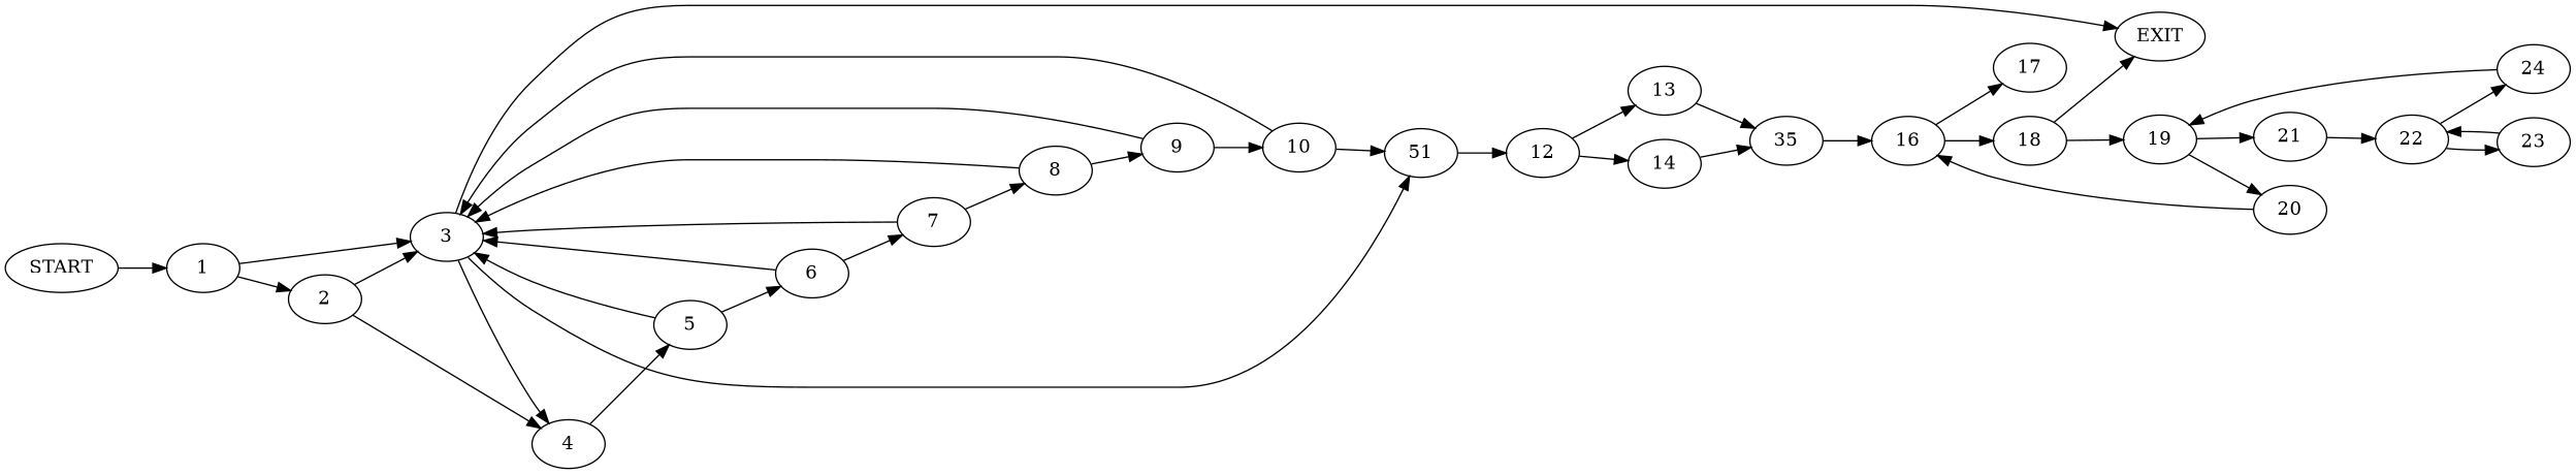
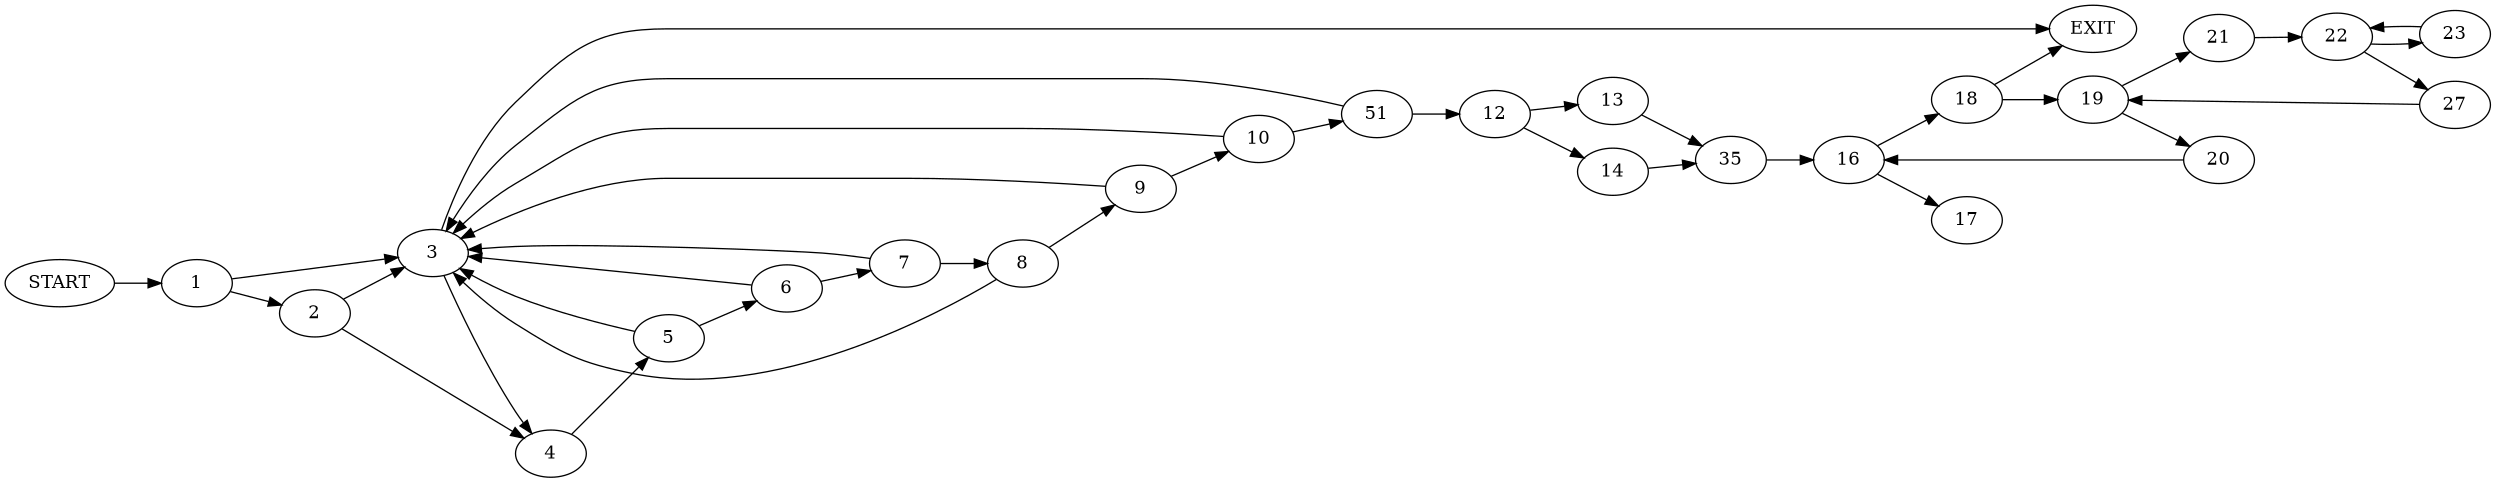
  digraph {
    rankdir=LR
    n1 [label=START]
    1
    2
    3
    n5 [label=EXIT]
    4
    5
    6
    7
    8
    9
    10
    n13 [label=51]
    12
    13
    14
    n17 [label=35]
    16
    17
    18
    19
    20
    21
    22
    23
-   24
+   24 [label=27]
    n1 -> 1
    1 -> 2
    1 -> 3
    2 -> 3
    2 -> 4
    3 -> n5
    3 -> 4
    4 -> 5
    5 -> 3
    5 -> 6
    6 -> 3
    6 -> 7
    7 -> 3
    7 -> 8
    8 -> 3
    8 -> 9
    9 -> 3
    9 -> 10
    10 -> 3
    10 -> n13
-   3 -> n13
+   n13 -> 3
    n13 -> 12
    12 -> 13
    12 -> 14
    13 -> n17
    14 -> n17
    n17 -> 16
    16 -> 17
    16 -> 18
    18 -> n5
    18 -> 19
    19 -> 20
    19 -> 21
    20 -> 16
    21 -> 22
    22 -> 23
    22 -> 24
    23 -> 22
    24 -> 19
  }
